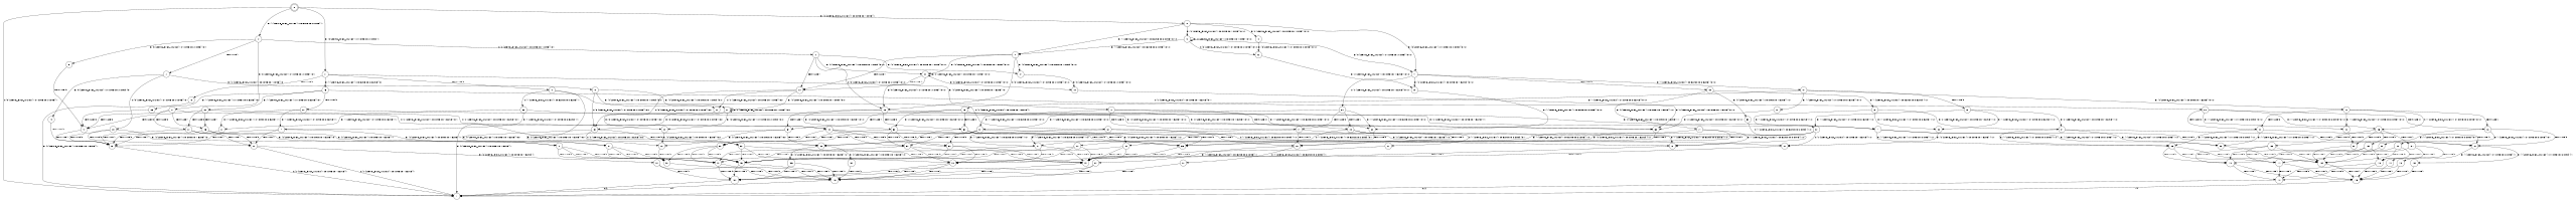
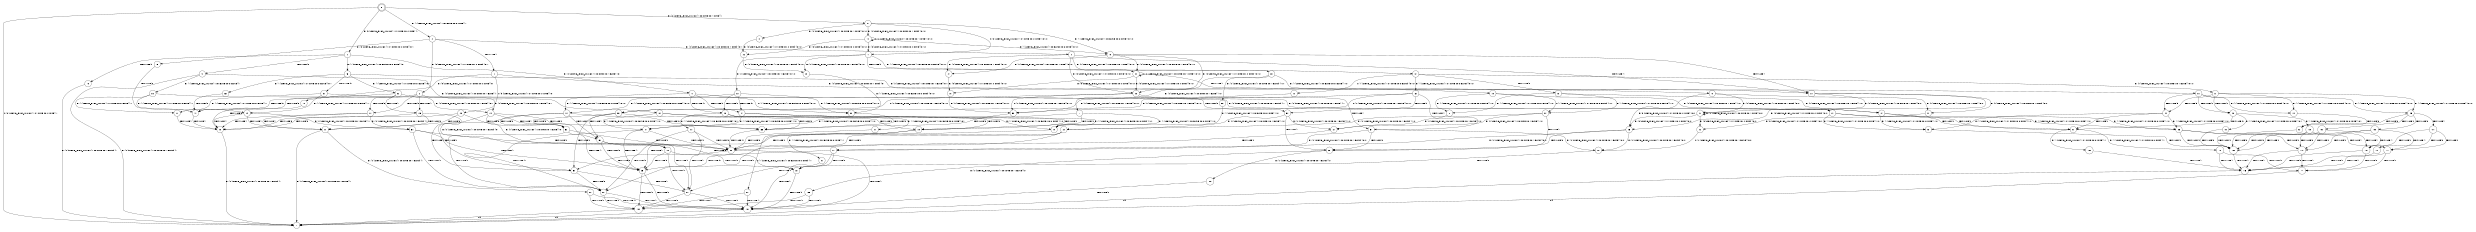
  digraph {
    fontname="Patrick Hand"
    node [fontname="Patrick Hand" shape=circle]
    edge [fontname="Patrick Hand"]
    0 [peripheries=2]
    1
    2
    3
    4
    5
    6
    7
    8
    9
    10
    11
    12
    13
    14
    15
    16
    17
    18
    19
    20
    21
    22
    23
    24
    25
    26
    27
    28
    29
    30
    31
    32
    33
    34
    35
    36
    37
    38
    39
    40
    41
    42
    43
    44
    45
    46
    47
    48
    49
    50
    51
    52
    53
    54
    55
    56
    57
    58
    59
    60
    61
    62
    63
    64
    65
    66
    67
    68
    69
    70
    71
    72
    73
    74
    75
    76
    77
    78
    79
    80
    81
    82
    83
    84
    85
    86
    87
    88
    89
    90
    91
    92
    93
    94
    95
    96
    97
    98
    99
    n101 [label=140]
    101
    102
    103
    104
    105
    106
    107
    108
    109
    110
    111
    112
    113
    114
    115
    116
    0 -> 1 [label="EX !0 !ATOMIC_EXCH_BRANCH (1, +1, TRUE, +0, 2, TRUE) !::"]
    0 -> 2 [label="EX !1 !ATOMIC_EXCH_BRANCH (1, +0, FALSE, +0, 3, TRUE) !::"]
    0 -> 3 [label="EX !2 !ATOMIC_EXCH_BRANCH (1, +0, TRUE, +0, 1, TRUE) !::"]
    0 -> 4 [label="EX !0 !ATOMIC_EXCH_BRANCH (1, +1, TRUE, +0, 2, TRUE) !::"]
    2 -> 5 [label="EX !0 !ATOMIC_EXCH_BRANCH (1, +1, TRUE, +0, 2, TRUE) !:0:1:"]
    2 -> 6 [label="TERMINATE !1"]
    2 -> 7 [label="EX !2 !ATOMIC_EXCH_BRANCH (1, +0, TRUE, +0, 1, TRUE) !:0:1:"]
    2 -> 8 [label="EX !0 !ATOMIC_EXCH_BRANCH (1, +1, TRUE, +0, 2, TRUE) !:0:1:"]
    3 -> 9 [label="EX !2 !ATOMIC_EXCH_BRANCH (1, +0, TRUE, +0, 1, TRUE) !:0:1:2:"]
    3 -> 10 [label="EX !1 !ATOMIC_EXCH_BRANCH (1, +0, FALSE, +0, 3, TRUE) !:0:1:2:"]
    3 -> 11 [label="EX !0 !ATOMIC_EXCH_BRANCH (1, +1, TRUE, +0, 2, TRUE) !:0:1:2:"]
    3 -> 12 [label="EX !2 !ATOMIC_EXCH_BRANCH (1, +0, TRUE, +0, 1, TRUE) !:0:1:2:"]
    4 -> 13 [label="TERMINATE !0"]
    4 -> 14 [label="TERMINATE !0"]
    4 -> 15 [label="EX !1 !ATOMIC_EXCH_BRANCH (1, +0, FALSE, +0, 3, FALSE) !:0:"]
    4 -> 16 [label="EX !2 !ATOMIC_EXCH_BRANCH (1, +0, TRUE, +0, 1, FALSE) !:0:"]
    5 -> 17 [label="TERMINATE !0"]
    6 -> 18 [label="EX !0 !ATOMIC_EXCH_BRANCH (1, +1, TRUE, +0, 2, TRUE) !:0:"]
    6 -> 19 [label="EX !2 !ATOMIC_EXCH_BRANCH (1, +0, TRUE, +0, 1, TRUE) !:0:"]
    6 -> 20 [label="EX !0 !ATOMIC_EXCH_BRANCH (1, +1, TRUE, +0, 2, TRUE) !:0:"]
    7 -> 21 [label="EX !2 !ATOMIC_EXCH_BRANCH (1, +0, TRUE, +0, 1, TRUE) !:0:1:2:"]
    7 -> 22 [label="TERMINATE !1"]
    7 -> 23 [label="EX !0 !ATOMIC_EXCH_BRANCH (1, +1, TRUE, +0, 2, TRUE) !:0:1:2:"]
    7 -> 24 [label="EX !2 !ATOMIC_EXCH_BRANCH (1, +0, TRUE, +0, 1, TRUE) !:0:1:2:"]
    8 -> 17 [label="TERMINATE !0"]
    8 -> 25 [label="TERMINATE !1"]
    8 -> 26 [label="TERMINATE !0"]
    8 -> 27 [label="EX !2 !ATOMIC_EXCH_BRANCH (1, +0, TRUE, +0, 1, FALSE) !:0:1:"]
    9 -> 28 [label="EX !0 !ATOMIC_EXCH_BRANCH (1, +1, TRUE, +0, 2, TRUE) !:0:1:2:"]
    10 -> 21 [label="EX !2 !ATOMIC_EXCH_BRANCH (1, +0, TRUE, +0, 1, TRUE) !:0:1:2:"]
    10 -> 22 [label="TERMINATE !1"]
    10 -> 23 [label="EX !0 !ATOMIC_EXCH_BRANCH (1, +1, TRUE, +0, 2, TRUE) !:0:1:2:"]
    10 -> 24 [label="EX !2 !ATOMIC_EXCH_BRANCH (1, +0, TRUE, +0, 1, TRUE) !:0:1:2:"]
    11 -> 29 [label="EX !2 !ATOMIC_EXCH_BRANCH (1, +0, TRUE, +0, 1, FALSE) !:0:1:2:"]
    11 -> 30 [label="TERMINATE !0"]
    11 -> 31 [label="EX !1 !ATOMIC_EXCH_BRANCH (1, +0, FALSE, +0, 3, FALSE) !:0:1:2:"]
    11 -> 32 [label="EX !2 !ATOMIC_EXCH_BRANCH (1, +0, TRUE, +0, 1, FALSE) !:0:1:2:"]
    12 -> 10 [label="EX !1 !ATOMIC_EXCH_BRANCH (1, +0, FALSE, +0, 3, TRUE) !:0:1:2:"]
    12 -> 11 [label="EX !0 !ATOMIC_EXCH_BRANCH (1, +1, TRUE, +0, 2, TRUE) !:0:1:2:"]
    12 -> 12 [label="EX !2 !ATOMIC_EXCH_BRANCH (1, +0, TRUE, +0, 1, TRUE) !:0:1:2:"]
    12 -> 28 [label="EX !0 !ATOMIC_EXCH_BRANCH (1, +1, TRUE, +0, 2, TRUE) !:0:1:2:"]
    13 -> 1 [label="EX !2 !ATOMIC_EXCH_BRANCH (1, +0, TRUE, +0, 1, FALSE) !::"]
    14 -> 1 [label="EX !2 !ATOMIC_EXCH_BRANCH (1, +0, TRUE, +0, 1, FALSE) !::"]
    14 -> 33 [label="EX !1 !ATOMIC_EXCH_BRANCH (1, +0, FALSE, +0, 3, FALSE) !::"]
    14 -> 34 [label="EX !2 !ATOMIC_EXCH_BRANCH (1, +0, TRUE, +0, 1, FALSE) !::"]
    15 -> 35 [label="EX !1 !ATOMIC_EXCH_BRANCH (1, +1, TRUE, +0, 3, FALSE) !:0:1:"]
    15 -> 36 [label="TERMINATE !0"]
    15 -> 37 [label="EX !2 !ATOMIC_EXCH_BRANCH (1, +0, TRUE, +0, 1, FALSE) !:0:1:"]
    15 -> 38 [label="EX !1 !ATOMIC_EXCH_BRANCH (1, +1, TRUE, +0, 3, FALSE) !:0:1:"]
    16 -> 39 [label="EX !1 !ATOMIC_EXCH_BRANCH (1, +0, FALSE, +0, 3, TRUE) !:0:1:2:"]
    16 -> 40 [label="TERMINATE !2"]
    16 -> 41 [label="TERMINATE !0"]
    16 -> 42 [label="EX !1 !ATOMIC_EXCH_BRANCH (1, +0, FALSE, +0, 3, TRUE) !:0:1:2:"]
    17 -> 43 [label="TERMINATE !1"]
    18 -> 43 [label="TERMINATE !0"]
    19 -> 44 [label="EX !2 !ATOMIC_EXCH_BRANCH (1, +0, TRUE, +0, 1, TRUE) !:0:2:"]
    19 -> 45 [label="EX !0 !ATOMIC_EXCH_BRANCH (1, +1, TRUE, +0, 2, TRUE) !:0:2:"]
    19 -> 46 [label="EX !2 !ATOMIC_EXCH_BRANCH (1, +0, TRUE, +0, 1, TRUE) !:0:2:"]
    20 -> 43 [label="TERMINATE !0"]
    20 -> 47 [label="TERMINATE !0"]
    20 -> 48 [label="EX !2 !ATOMIC_EXCH_BRANCH (1, +0, TRUE, +0, 1, FALSE) !:0:"]
    21 -> 49 [label="EX !0 !ATOMIC_EXCH_BRANCH (1, +1, TRUE, +0, 2, TRUE) !:0:1:2:"]
    22 -> 44 [label="EX !2 !ATOMIC_EXCH_BRANCH (1, +0, TRUE, +0, 1, TRUE) !:0:2:"]
    22 -> 45 [label="EX !0 !ATOMIC_EXCH_BRANCH (1, +1, TRUE, +0, 2, TRUE) !:0:2:"]
    22 -> 46 [label="EX !2 !ATOMIC_EXCH_BRANCH (1, +0, TRUE, +0, 1, TRUE) !:0:2:"]
    23 -> 50 [label="EX !2 !ATOMIC_EXCH_BRANCH (1, +0, TRUE, +0, 1, FALSE) !:0:1:2:"]
    23 -> 51 [label="TERMINATE !1"]
    23 -> 52 [label="TERMINATE !0"]
    23 -> 53 [label="EX !2 !ATOMIC_EXCH_BRANCH (1, +0, TRUE, +0, 1, FALSE) !:0:1:2:"]
    24 -> 22 [label="TERMINATE !1"]
    24 -> 23 [label="EX !0 !ATOMIC_EXCH_BRANCH (1, +1, TRUE, +0, 2, TRUE) !:0:1:2:"]
    24 -> 24 [label="EX !2 !ATOMIC_EXCH_BRANCH (1, +0, TRUE, +0, 1, TRUE) !:0:1:2:"]
    24 -> 49 [label="EX !0 !ATOMIC_EXCH_BRANCH (1, +1, TRUE, +0, 2, TRUE) !:0:1:2:"]
    25 -> 43 [label="TERMINATE !0"]
    25 -> 47 [label="TERMINATE !0"]
    25 -> 48 [label="EX !2 !ATOMIC_EXCH_BRANCH (1, +0, TRUE, +0, 1, FALSE) !:0:"]
    26 -> 43 [label="TERMINATE !1"]
    26 -> 47 [label="TERMINATE !1"]
    26 -> 54 [label="EX !2 !ATOMIC_EXCH_BRANCH (1, +0, TRUE, +0, 1, FALSE) !:1:"]
    27 -> 55 [label="TERMINATE !0"]
    27 -> 56 [label="TERMINATE !1"]
    27 -> 57 [label="TERMINATE !2"]
    27 -> 58 [label="TERMINATE !0"]
    28 -> 29 [label="EX !2 !ATOMIC_EXCH_BRANCH (1, +0, TRUE, +0, 1, FALSE) !:0:1:2:"]
    29 -> 39 [label="EX !1 !ATOMIC_EXCH_BRANCH (1, +0, FALSE, +0, 3, TRUE) !:0:1:2:"]
    30 -> 59 [label="EX !2 !ATOMIC_EXCH_BRANCH (1, +0, TRUE, +0, 1, FALSE) !:1:2:"]
    30 -> 60 [label="EX !1 !ATOMIC_EXCH_BRANCH (1, +0, FALSE, +0, 3, FALSE) !:1:2:"]
    30 -> 61 [label="EX !2 !ATOMIC_EXCH_BRANCH (1, +0, TRUE, +0, 1, FALSE) !:1:2:"]
    31 -> 62 [label="EX !1 !ATOMIC_EXCH_BRANCH (1, +1, TRUE, +0, 3, FALSE) !:0:1:2:"]
    31 -> 63 [label="TERMINATE !0"]
    31 -> 64 [label="EX !2 !ATOMIC_EXCH_BRANCH (1, +0, TRUE, +0, 1, FALSE) !:0:1:2:"]
    31 -> 65 [label="EX !1 !ATOMIC_EXCH_BRANCH (1, +1, TRUE, +0, 3, FALSE) !:0:1:2:"]
    32 -> 39 [label="EX !1 !ATOMIC_EXCH_BRANCH (1, +0, FALSE, +0, 3, TRUE) !:0:1:2:"]
    32 -> 40 [label="TERMINATE !2"]
    32 -> 41 [label="TERMINATE !0"]
    32 -> 42 [label="EX !1 !ATOMIC_EXCH_BRANCH (1, +0, FALSE, +0, 3, TRUE) !:0:1:2:"]
    33 -> 66 [label="EX !1 !ATOMIC_EXCH_BRANCH (1, +1, TRUE, +0, 3, FALSE) !:1:"]
    33 -> 67 [label="EX !2 !ATOMIC_EXCH_BRANCH (1, +0, TRUE, +0, 1, FALSE) !:1:"]
    33 -> 68 [label="EX !1 !ATOMIC_EXCH_BRANCH (1, +1, TRUE, +0, 3, FALSE) !:1:"]
    34 -> 69 [label="EX !1 !ATOMIC_EXCH_BRANCH (1, +0, FALSE, +0, 3, TRUE) !:1:2:"]
    34 -> 70 [label="TERMINATE !2"]
    34 -> 71 [label="EX !1 !ATOMIC_EXCH_BRANCH (1, +0, FALSE, +0, 3, TRUE) !:1:2:"]
    35 -> 17 [label="TERMINATE !0"]
    36 -> 66 [label="EX !1 !ATOMIC_EXCH_BRANCH (1, +1, TRUE, +0, 3, FALSE) !:1:"]
    36 -> 67 [label="EX !2 !ATOMIC_EXCH_BRANCH (1, +0, TRUE, +0, 1, FALSE) !:1:"]
    36 -> 68 [label="EX !1 !ATOMIC_EXCH_BRANCH (1, +1, TRUE, +0, 3, FALSE) !:1:"]
    37 -> 72 [label="EX !1 !ATOMIC_EXCH_BRANCH (1, +1, TRUE, +0, 3, TRUE) !:0:1:2:"]
    37 -> 73 [label="TERMINATE !2"]
    37 -> 74 [label="TERMINATE !0"]
    37 -> 75 [label="EX !1 !ATOMIC_EXCH_BRANCH (1, +1, TRUE, +0, 3, TRUE) !:0:1:2:"]
    38 -> 17 [label="TERMINATE !0"]
    38 -> 25 [label="TERMINATE !1"]
    38 -> 26 [label="TERMINATE !0"]
    38 -> 27 [label="EX !2 !ATOMIC_EXCH_BRANCH (1, +0, TRUE, +0, 1, FALSE) !:0:1:"]
    39 -> 55 [label="TERMINATE !0"]
    40 -> 70 [label="TERMINATE !0"]
    40 -> 76 [label="EX !1 !ATOMIC_EXCH_BRANCH (1, +0, FALSE, +0, 3, TRUE) !:0:1:"]
    40 -> 77 [label="EX !1 !ATOMIC_EXCH_BRANCH (1, +0, FALSE, +0, 3, TRUE) !:0:1:"]
    41 -> 69 [label="EX !1 !ATOMIC_EXCH_BRANCH (1, +0, FALSE, +0, 3, TRUE) !:1:2:"]
    41 -> 70 [label="TERMINATE !2"]
    41 -> 71 [label="EX !1 !ATOMIC_EXCH_BRANCH (1, +0, FALSE, +0, 3, TRUE) !:1:2:"]
    42 -> 55 [label="TERMINATE !0"]
    42 -> 56 [label="TERMINATE !1"]
    42 -> 57 [label="TERMINATE !2"]
    42 -> 58 [label="TERMINATE !0"]
    43 -> 1 [label="EX !2 !ATOMIC_EXCH_BRANCH (1, +0, TRUE, +0, 1, FALSE) !::"]
    44 -> 78 [label="EX !0 !ATOMIC_EXCH_BRANCH (1, +1, TRUE, +0, 2, TRUE) !:0:2:"]
    45 -> 79 [label="EX !2 !ATOMIC_EXCH_BRANCH (1, +0, TRUE, +0, 1, FALSE) !:0:2:"]
    45 -> 80 [label="TERMINATE !0"]
    45 -> 81 [label="EX !2 !ATOMIC_EXCH_BRANCH (1, +0, TRUE, +0, 1, FALSE) !:0:2:"]
    46 -> 45 [label="EX !0 !ATOMIC_EXCH_BRANCH (1, +1, TRUE, +0, 2, TRUE) !:0:2:"]
    46 -> 46 [label="EX !2 !ATOMIC_EXCH_BRANCH (1, +0, TRUE, +0, 1, TRUE) !:0:2:"]
    46 -> 78 [label="EX !0 !ATOMIC_EXCH_BRANCH (1, +1, TRUE, +0, 2, TRUE) !:0:2:"]
    47 -> 1 [label="EX !2 !ATOMIC_EXCH_BRANCH (1, +0, TRUE, +0, 1, FALSE) !::"]
    47 -> 82 [label="EX !2 !ATOMIC_EXCH_BRANCH (1, +0, TRUE, +0, 1, FALSE) !::"]
    48 -> 83 [label="TERMINATE !0"]
    48 -> 84 [label="TERMINATE !2"]
    48 -> 85 [label="TERMINATE !0"]
    49 -> 50 [label="EX !2 !ATOMIC_EXCH_BRANCH (1, +0, TRUE, +0, 1, FALSE) !:0:1:2:"]
    50 -> 55 [label="TERMINATE !0"]
    51 -> 79 [label="EX !2 !ATOMIC_EXCH_BRANCH (1, +0, TRUE, +0, 1, FALSE) !:0:2:"]
    51 -> 80 [label="TERMINATE !0"]
    51 -> 81 [label="EX !2 !ATOMIC_EXCH_BRANCH (1, +0, TRUE, +0, 1, FALSE) !:0:2:"]
    52 -> 80 [label="TERMINATE !1"]
    52 -> 86 [label="EX !2 !ATOMIC_EXCH_BRANCH (1, +0, TRUE, +0, 1, FALSE) !:1:2:"]
    52 -> 87 [label="EX !2 !ATOMIC_EXCH_BRANCH (1, +0, TRUE, +0, 1, FALSE) !:1:2:"]
    53 -> 55 [label="TERMINATE !0"]
    53 -> 56 [label="TERMINATE !1"]
    53 -> 57 [label="TERMINATE !2"]
    53 -> 58 [label="TERMINATE !0"]
    54 -> 85 [label="TERMINATE !1"]
    54 -> 88 [label="TERMINATE !2"]
    54 -> 89 [label="TERMINATE !2"]
    55 -> 88 [label="TERMINATE !2"]
    56 -> 83 [label="TERMINATE !0"]
    56 -> 84 [label="TERMINATE !2"]
    56 -> 85 [label="TERMINATE !0"]
    57 -> 84 [label="TERMINATE !1"]
-   57 -> 88 [label="TERMINATE !0"]
+   88 -> 57 [label="TERMINATE !0"]
    57 -> 89 [label="TERMINATE !0"]
    58 -> 85 [label="TERMINATE !1"]
    58 -> 88 [label="TERMINATE !2"]
    58 -> 89 [label="TERMINATE !2"]
    59 -> 69 [label="EX !1 !ATOMIC_EXCH_BRANCH (1, +0, FALSE, +0, 3, TRUE) !:1:2:"]
    60 -> 90 [label="EX !1 !ATOMIC_EXCH_BRANCH (1, +1, TRUE, +0, 3, FALSE) !:1:2:"]
    60 -> 91 [label="EX !2 !ATOMIC_EXCH_BRANCH (1, +0, TRUE, +0, 1, FALSE) !:1:2:"]
    60 -> 92 [label="EX !1 !ATOMIC_EXCH_BRANCH (1, +1, TRUE, +0, 3, FALSE) !:1:2:"]
    61 -> 69 [label="EX !1 !ATOMIC_EXCH_BRANCH (1, +0, FALSE, +0, 3, TRUE) !:1:2:"]
    61 -> 70 [label="TERMINATE !2"]
    61 -> 71 [label="EX !1 !ATOMIC_EXCH_BRANCH (1, +0, FALSE, +0, 3, TRUE) !:1:2:"]
    62 -> 50 [label="EX !2 !ATOMIC_EXCH_BRANCH (1, +0, TRUE, +0, 1, FALSE) !:0:1:2:"]
    63 -> 90 [label="EX !1 !ATOMIC_EXCH_BRANCH (1, +1, TRUE, +0, 3, FALSE) !:1:2:"]
    63 -> 91 [label="EX !2 !ATOMIC_EXCH_BRANCH (1, +0, TRUE, +0, 1, FALSE) !:1:2:"]
    63 -> 92 [label="EX !1 !ATOMIC_EXCH_BRANCH (1, +1, TRUE, +0, 3, FALSE) !:1:2:"]
    64 -> 72 [label="EX !1 !ATOMIC_EXCH_BRANCH (1, +1, TRUE, +0, 3, TRUE) !:0:1:2:"]
    64 -> 73 [label="TERMINATE !2"]
    64 -> 74 [label="TERMINATE !0"]
    64 -> 75 [label="EX !1 !ATOMIC_EXCH_BRANCH (1, +1, TRUE, +0, 3, TRUE) !:0:1:2:"]
    65 -> 50 [label="EX !2 !ATOMIC_EXCH_BRANCH (1, +0, TRUE, +0, 1, FALSE) !:0:1:2:"]
    65 -> 51 [label="TERMINATE !1"]
    65 -> 52 [label="TERMINATE !0"]
    65 -> 53 [label="EX !2 !ATOMIC_EXCH_BRANCH (1, +0, TRUE, +0, 1, FALSE) !:0:1:2:"]
    66 -> 43 [label="TERMINATE !1"]
    67 -> 93 [label="EX !1 !ATOMIC_EXCH_BRANCH (1, +1, TRUE, +0, 3, TRUE) !:1:2:"]
    67 -> 94 [label="TERMINATE !2"]
    67 -> 95 [label="EX !1 !ATOMIC_EXCH_BRANCH (1, +1, TRUE, +0, 3, TRUE) !:1:2:"]
    68 -> 43 [label="TERMINATE !1"]
    68 -> 47 [label="TERMINATE !1"]
    68 -> 54 [label="EX !2 !ATOMIC_EXCH_BRANCH (1, +0, TRUE, +0, 1, FALSE) !:1:"]
    69 -> 88 [label="TERMINATE !2"]
    70 -> 96 [label="EX !1 !ATOMIC_EXCH_BRANCH (1, +0, FALSE, +0, 3, TRUE) !:1:"]
    70 -> 97 [label="EX !1 !ATOMIC_EXCH_BRANCH (1, +0, FALSE, +0, 3, TRUE) !:1:"]
    71 -> 85 [label="TERMINATE !1"]
    71 -> 88 [label="TERMINATE !2"]
    71 -> 89 [label="TERMINATE !2"]
    72 -> 98 [label="TERMINATE !0"]
    73 -> 94 [label="TERMINATE !0"]
    73 -> 99 [label="EX !1 !ATOMIC_EXCH_BRANCH (1, +1, TRUE, +0, 3, TRUE) !:0:1:"]
    73 -> n101 [label="EX !1 !ATOMIC_EXCH_BRANCH (1, +1, TRUE, +0, 3, TRUE) !:0:1:"]
    74 -> 93 [label="EX !1 !ATOMIC_EXCH_BRANCH (1, +1, TRUE, +0, 3, TRUE) !:1:2:"]
    74 -> 94 [label="TERMINATE !2"]
    74 -> 95 [label="EX !1 !ATOMIC_EXCH_BRANCH (1, +1, TRUE, +0, 3, TRUE) !:1:2:"]
    75 -> 98 [label="TERMINATE !0"]
    75 -> 101 [label="TERMINATE !1"]
    75 -> 102 [label="TERMINATE !2"]
    75 -> 103 [label="TERMINATE !0"]
    76 -> 88 [label="TERMINATE !0"]
    77 -> 84 [label="TERMINATE !1"]
    77 -> 88 [label="TERMINATE !0"]
    77 -> 89 [label="TERMINATE !0"]
    78 -> 79 [label="EX !2 !ATOMIC_EXCH_BRANCH (1, +0, TRUE, +0, 1, FALSE) !:0:2:"]
    79 -> 83 [label="TERMINATE !0"]
    80 -> 104 [label="EX !2 !ATOMIC_EXCH_BRANCH (1, +0, TRUE, +0, 1, FALSE) !:2:"]
    80 -> 105 [label="EX !2 !ATOMIC_EXCH_BRANCH (1, +0, TRUE, +0, 1, FALSE) !:2:"]
    81 -> 83 [label="TERMINATE !0"]
    81 -> 84 [label="TERMINATE !2"]
    81 -> 85 [label="TERMINATE !0"]
    82 -> 106 [label="TERMINATE !2"]
    82 -> 107 [label="TERMINATE !2"]
    83 -> 106 [label="TERMINATE !2"]
    84 -> 106 [label="TERMINATE !0"]
    84 -> 107 [label="TERMINATE !0"]
    85 -> 106 [label="TERMINATE !2"]
    85 -> 107 [label="TERMINATE !2"]
    86 -> 88 [label="TERMINATE !2"]
    87 -> 85 [label="TERMINATE !1"]
    87 -> 88 [label="TERMINATE !2"]
    87 -> 89 [label="TERMINATE !2"]
    88 -> 106 [label="TERMINATE !1"]
    89 -> 106 [label="TERMINATE !1"]
    89 -> 107 [label="TERMINATE !4"]
    90 -> 86 [label="EX !2 !ATOMIC_EXCH_BRANCH (1, +0, TRUE, +0, 1, FALSE) !:1:2:"]
    91 -> 93 [label="EX !1 !ATOMIC_EXCH_BRANCH (1, +1, TRUE, +0, 3, TRUE) !:1:2:"]
    91 -> 94 [label="TERMINATE !2"]
    91 -> 95 [label="EX !1 !ATOMIC_EXCH_BRANCH (1, +1, TRUE, +0, 3, TRUE) !:1:2:"]
    92 -> 80 [label="TERMINATE !1"]
    92 -> 86 [label="EX !2 !ATOMIC_EXCH_BRANCH (1, +0, TRUE, +0, 1, FALSE) !:1:2:"]
    92 -> 87 [label="EX !2 !ATOMIC_EXCH_BRANCH (1, +0, TRUE, +0, 1, FALSE) !:1:2:"]
    93 -> 108 [label="TERMINATE !2"]
    94 -> 109 [label="EX !1 !ATOMIC_EXCH_BRANCH (1, +1, TRUE, +0, 3, TRUE) !:1:"]
    94 -> 110 [label="EX !1 !ATOMIC_EXCH_BRANCH (1, +1, TRUE, +0, 3, TRUE) !:1:"]
    95 -> 108 [label="TERMINATE !2"]
    95 -> 111 [label="TERMINATE !1"]
    95 -> 112 [label="TERMINATE !2"]
    96 -> 106 [label="TERMINATE !1"]
    97 -> 106 [label="TERMINATE !1"]
    97 -> 107 [label="TERMINATE !1"]
    98 -> 108 [label="TERMINATE !2"]
    99 -> 108 [label="TERMINATE !0"]
    n101 -> 108 [label="TERMINATE !0"]
    n101 -> 112 [label="TERMINATE !0"]
    n101 -> 113 [label="TERMINATE !1"]
    101 -> 111 [label="TERMINATE !0"]
    101 -> 113 [label="TERMINATE !2"]
    101 -> 114 [label="TERMINATE !0"]
    102 -> 108 [label="TERMINATE !0"]
    102 -> 112 [label="TERMINATE !0"]
    102 -> 113 [label="TERMINATE !1"]
    103 -> 108 [label="TERMINATE !2"]
    103 -> 111 [label="TERMINATE !1"]
    103 -> 112 [label="TERMINATE !2"]
    104 -> 106 [label="TERMINATE !2"]
    105 -> 106 [label="TERMINATE !2"]
    105 -> 107 [label="TERMINATE !2"]
    106 -> 1 [label=exit]
    107 -> 1 [label=exit]
    108 -> 115 [label="TERMINATE !1"]
    109 -> 115 [label="TERMINATE !1"]
    110 -> 115 [label="TERMINATE !1"]
    110 -> 116 [label="TERMINATE !3"]
    111 -> 115 [label="TERMINATE !2"]
    111 -> 116 [label="TERMINATE !2"]
    112 -> 115 [label="TERMINATE !1"]
    112 -> 116 [label="TERMINATE !1"]
    113 -> 115 [label="TERMINATE !0"]
    113 -> 116 [label="TERMINATE !0"]
    114 -> 115 [label="TERMINATE !2"]
    115 -> 1 [label=exit]
    116 -> 1 [label=exit]
  }
